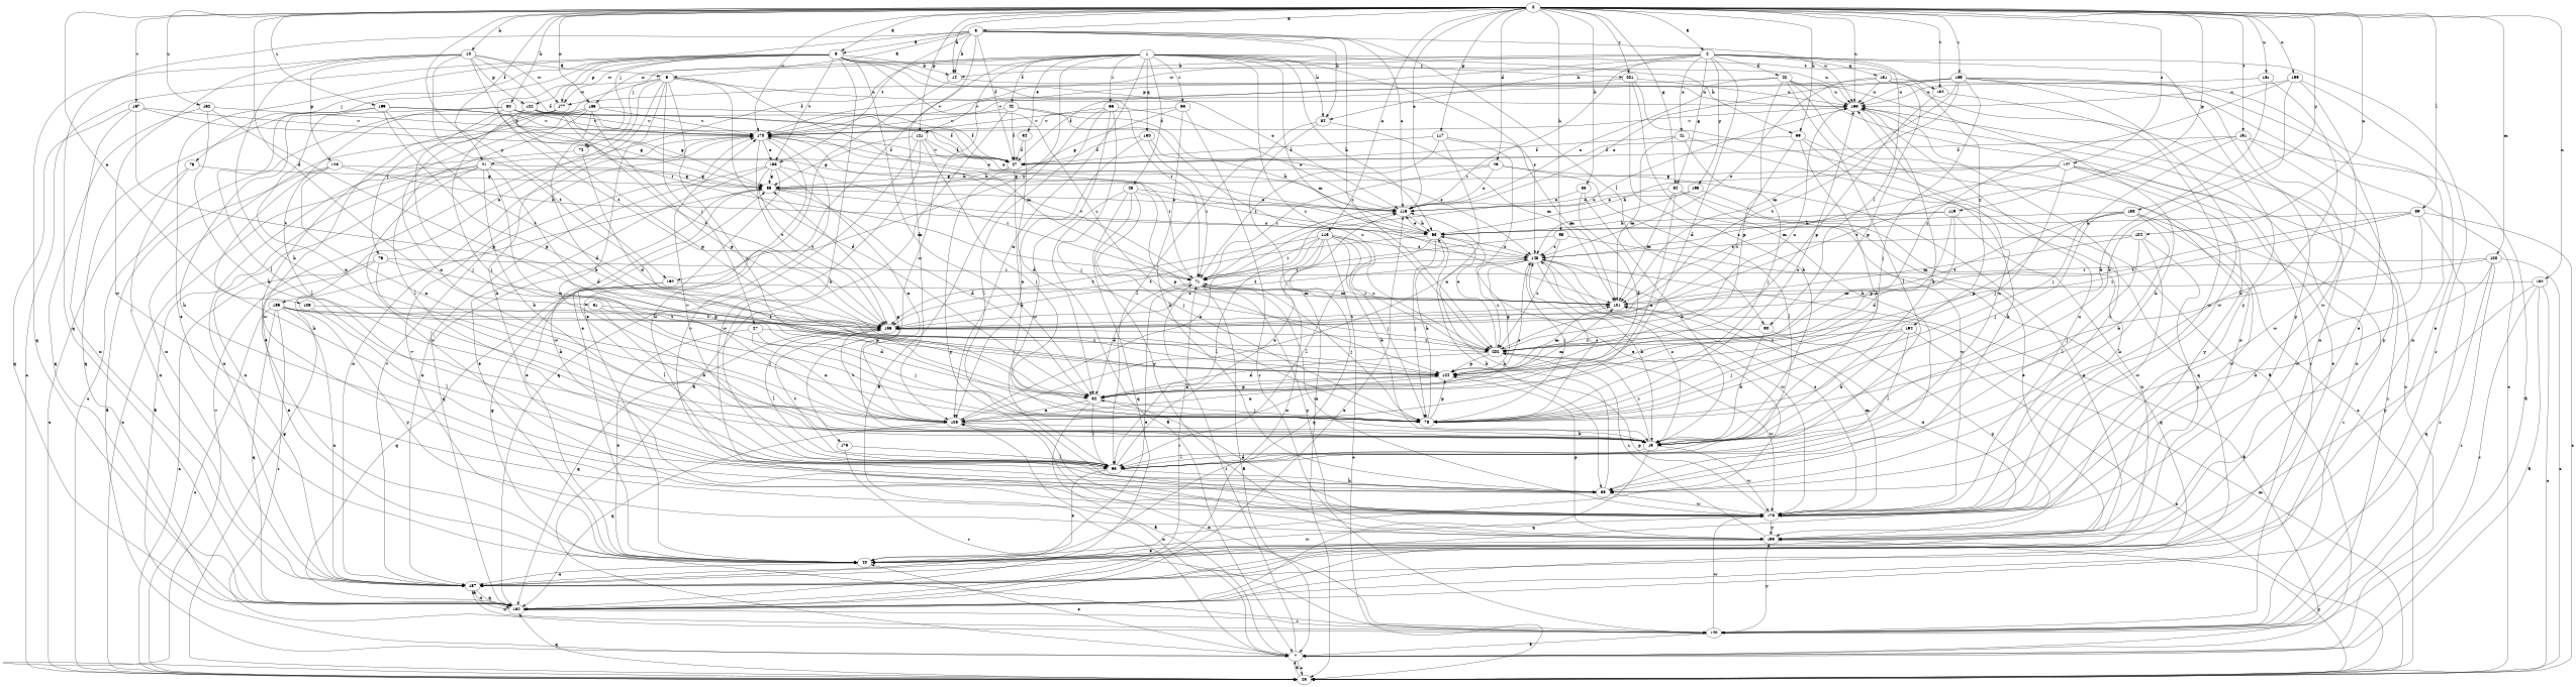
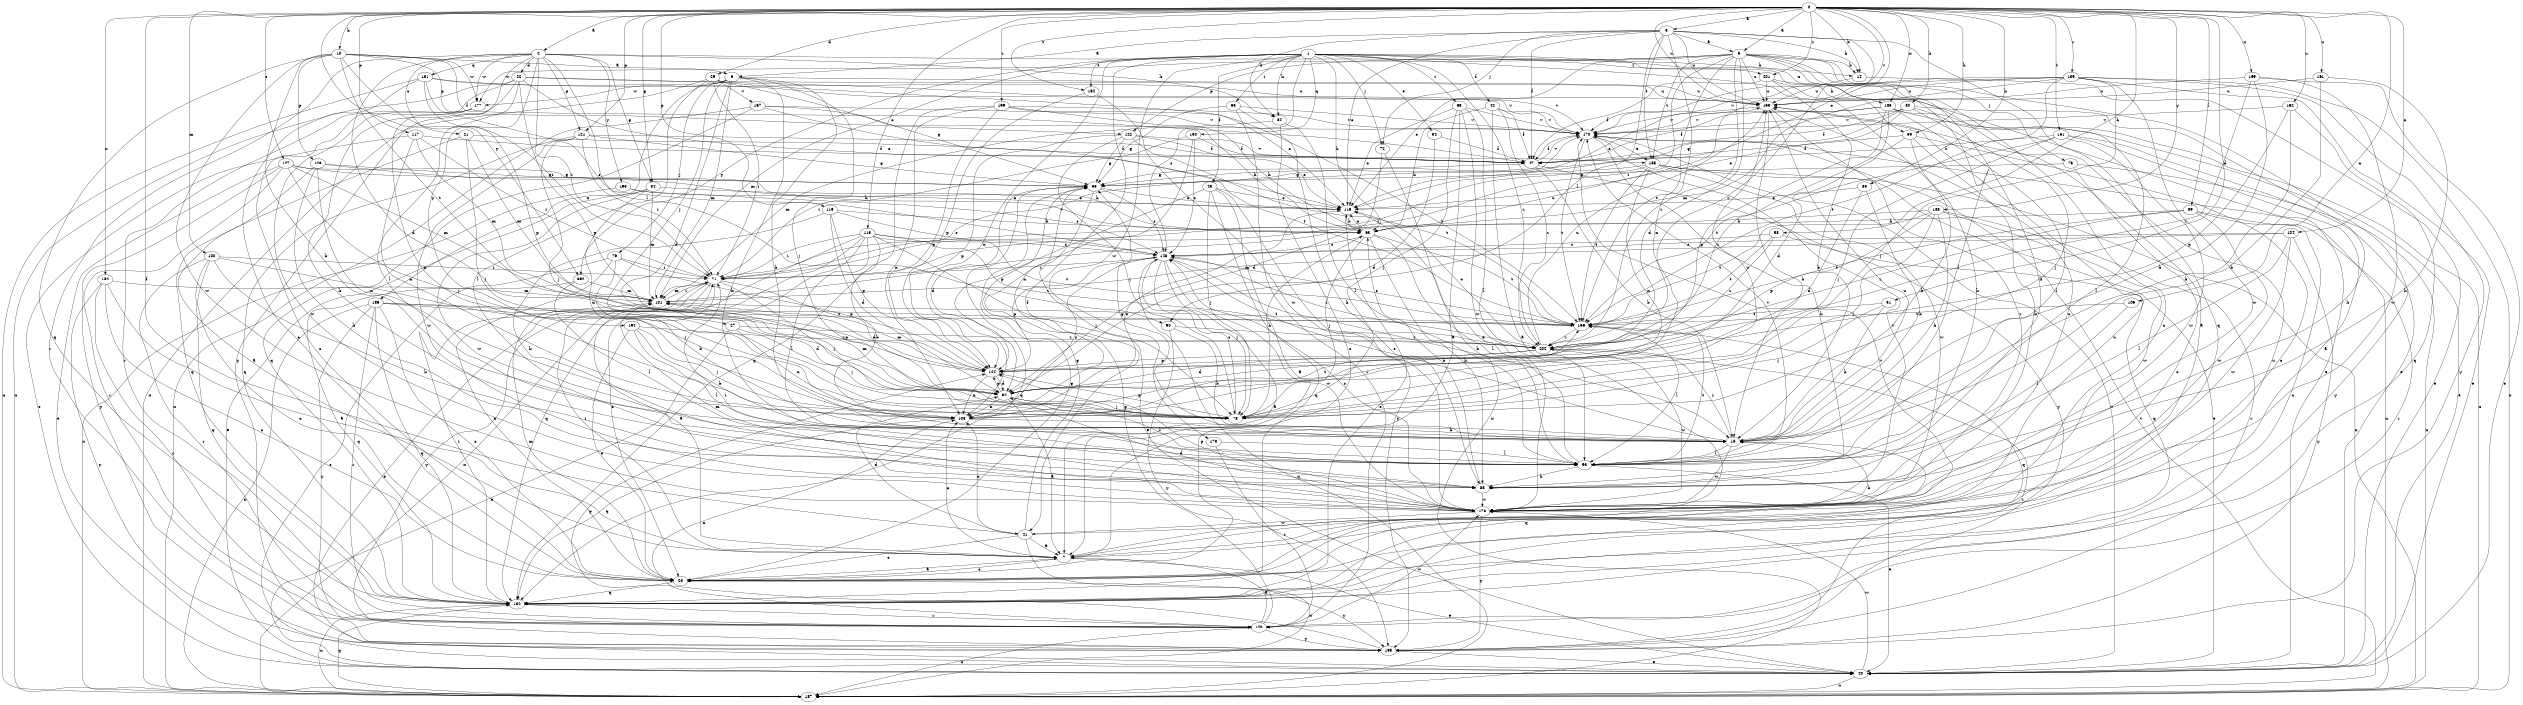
  strict digraph {
    0
    2
    3
    5
    10
    14
    29
    31
    41
    54
    58
    59
    80
    83
    89
    100
    104
    106
    113
    116
    117
    119
    121
    135
    147
    151
    154
    159
    161
    162
    163
    167
    170
    182
    185
    188
-   192
+   192 [label=692]
    199
    201
    84
    21
    22
    32
    71
    90
    131
    140
    177
    193
    194
    195
    72
    108
    202
    6
    47
    132
    155
    40
    23
    73
    85
    93
    122
    156
    15
    123
    178
    55
    187
    78
    7
    101
    148
    63
    124
    1
    34
    42
    43
    65
    66
    130
    173
    76
    n86 [label=27]
    186
    0 -> 2 [label=a]
    0 -> 3 [label=a]
    0 -> 5 [label=a]
    0 -> 10 [label=b]
    0 -> 14 [label=b]
    0 -> 29 [label=d]
    0 -> 31 [label=d]
    0 -> 41 [label=f]
    0 -> 54 [label=g]
    0 -> 58 [label=h]
    0 -> 59 [label=h]
    0 -> 80 [label=k]
    0 -> 83 [label=k]
    0 -> 89 [label=l]
    0 -> 100 [label=m]
    0 -> 104 [label=n]
    0 -> 106 [label=n]
    0 -> 113 [label=o]
    0 -> 116 [label=o]
    0 -> 117 [label=p]
    0 -> 119 [label=p]
    0 -> 121 [label=p]
    0 -> 135 [label=r]
    0 -> 147 [label=s]
    0 -> 151 [label=t]
    0 -> 154 [label=t]
    0 -> 159 [label=u]
    0 -> 161 [label=u]
    0 -> 162 [label=u]
    0 -> 163 [label=u]
-   0 -> 167 [label=v]
+   29 -> 167 [label=v]
    0 -> 170 [label=v]
    0 -> 182 [label=x]
    0 -> 185 [label=x]
    0 -> 188 [label=y]
    0 -> 192 [label=y]
    0 -> 199 [label=z]
    0 -> 201 [label=z]
    2 -> 14 [label=b]
    2 -> 54 [label=g]
    2 -> 121 [label=p]
    2 -> 84 [label=k]
    2 -> 21 [label=c]
    2 -> 22 [label=d]
    2 -> 32 [label=d]
    2 -> 71 [label=i]
    2 -> 90 [label=l]
    2 -> 131 [label=q]
    2 -> 140 [label=r]
    2 -> 177 [label=w]
    2 -> 193 [label=y]
    2 -> 194 [label=y]
    2 -> 195 [label=y]
    3 -> 5 [label=a]
    3 -> 14 [label=b]
    3 -> 116 [label=o]
    3 -> 163 [label=u]
    3 -> 84 [label=k]
    3 -> 90 [label=l]
    3 -> 72 [label=j]
    3 -> 108 [label=n]
    3 -> 202 [label=z]
    3 -> 6 [label=a]
    3 -> 47 [label=f]
    3 -> 132 [label=q]
    3 -> 155 [label=t]
    5 -> 14 [label=b]
    5 -> 116 [label=o]
    5 -> 163 [label=u]
    5 -> 32 [label=d]
    5 -> 71 [label=i]
    5 -> 177 [label=w]
    5 -> 202 [label=z]
    5 -> 155 [label=t]
    5 -> 40 [label=e]
    5 -> 23 [label=c]
    5 -> 73 [label=j]
    5 -> 85 [label=k]
    5 -> 93 [label=l]
    5 -> 122 [label=p]
    5 -> 156 [label=t]
    10 -> 71 [label=i]
    10 -> 177 [label=w]
    10 -> 6 [label=a]
    10 -> 47 [label=f]
    10 -> 132 [label=q]
    10 -> 122 [label=p]
    10 -> 156 [label=t]
    10 -> 15 [label=b]
    10 -> 123 [label=p]
    10 -> 178 [label=w]
    14 -> 163 [label=u]
    14 -> 40 [label=e]
    29 -> 116 [label=o]
    29 -> 71 [label=i]
    29 -> 93 [label=l]
    29 -> 55 [label=g]
    29 -> 187 [label=x]
    31 -> 156 [label=t]
    31 -> 15 [label=b]
    31 -> 78 [label=j]
    41 -> 32 [label=d]
    41 -> 108 [label=n]
    41 -> 23 [label=c]
    41 -> 15 [label=b]
-   41 -> 178 [label=w]
+   178 -> 41 [label=w]
    41 -> 55 [label=g]
    41 -> 187 [label=x]
    41 -> 7 [label=a]
    54 -> 116 [label=o]
    54 -> 108 [label=n]
    54 -> 40 [label=e]
    54 -> 178 [label=w]
    54 -> 101 [label=m]
    58 -> 202 [label=z]
    58 -> 132 [label=q]
    58 -> 156 [label=t]
    58 -> 148 [label=s]
    59 -> 202 [label=z]
    59 -> 47 [label=f]
    59 -> 23 [label=c]
    59 -> 85 [label=k]
    59 -> 15 [label=b]
    80 -> 116 [label=o]
    80 -> 170 [label=v]
    80 -> 47 [label=f]
    80 -> 85 [label=k]
    80 -> 93 [label=l]
    80 -> 55 [label=g]
    80 -> 78 [label=j]
    83 -> 116 [label=o]
    83 -> 32 [label=d]
    83 -> 15 [label=b]
    89 -> 140 [label=r]
    89 -> 202 [label=z]
    89 -> 23 [label=c]
    89 -> 156 [label=t]
    89 -> 178 [label=w]
    89 -> 63 [label=h]
    100 -> 71 [label=i]
    100 -> 140 [label=r]
    100 -> 132 [label=q]
    100 -> 23 [label=c]
    100 -> 85 [label=k]
    100 -> 78 [label=j]
    104 -> 195 [label=y]
    104 -> 93 [label=l]
    104 -> 178 [label=w]
    104 -> 101 [label=m]
    104 -> 148 [label=s]
    106 -> 93 [label=l]
    106 -> 156 [label=t]
    113 -> 71 [label=i]
    113 -> 202 [label=z]
    113 -> 132 [label=q]
    113 -> 23 [label=c]
    113 -> 93 [label=l]
    113 -> 156 [label=t]
    113 -> 15 [label=b]
    113 -> 187 [label=x]
    113 -> 78 [label=j]
    113 -> 148 [label=s]
    116 -> 63 [label=h]
    117 -> 71 [label=i]
    117 -> 108 [label=n]
    117 -> 47 [label=f]
    117 -> 40 [label=e]
    117 -> 101 [label=m]
    119 -> 32 [label=d]
    119 -> 85 [label=k]
    119 -> 148 [label=s]
    119 -> 63 [label=h]
    119 -> 124 [label=p]
    121 -> 71 [label=i]
    121 -> 47 [label=f]
    121 -> 132 [label=q]
    121 -> 178 [label=w]
    121 -> 55 [label=g]
    121 -> 78 [label=j]
    135 -> 116 [label=o]
    135 -> 163 [label=u]
    135 -> 170 [label=v]
    135 -> 195 [label=y]
    135 -> 40 [label=e]
    135 -> 156 [label=t]
    135 -> 178 [label=w]
    135 -> 187 [label=x]
    135 -> 78 [label=j]
    135 -> 101 [label=m]
    147 -> 140 [label=r]
    147 -> 195 [label=y]
    147 -> 40 [label=e]
    147 -> 55 [label=g]
    147 -> 78 [label=j]
    147 -> 101 [label=m]
    147 -> 63 [label=h]
    151 -> 195 [label=y]
    151 -> 47 [label=f]
    151 -> 156 [label=t]
    151 -> 178 [label=w]
    151 -> 78 [label=j]
    151 -> 7 [label=a]
    154 -> 178 [label=w]
    154 -> 124 [label=p]
    159 -> 163 [label=u]
    159 -> 202 [label=z]
    159 -> 40 [label=e]
    159 -> 15 [label=b]
    159 -> 178 [label=w]
    161 -> 163 [label=u]
    161 -> 85 [label=k]
    161 -> 15 [label=b]
    162 -> 170 [label=v]
    162 -> 132 [label=q]
    162 -> 15 [label=b]
    162 -> 124 [label=p]
    163 -> 170 [label=v]
    163 -> 15 [label=b]
    163 -> 178 [label=z]
    167 -> 170 [label=v]
    167 -> 132 [label=q]
    167 -> 156 [label=t]
    167 -> 187 [label=x]
    167 -> 63 [label=h]
    170 -> 47 [label=f]
    170 -> 155 [label=e]
    170 -> 85 [label=k]
    170 -> 156 [label=t]
    170 -> 187 [label=x]
    182 -> 140 [label=r]
    182 -> 195 [label=y]
    182 -> 23 [label=c]
    182 -> 7 [label=a]
    182 -> 101 [label=m]
    185 -> 170 [label=v]
    185 -> 32 [label=d]
    185 -> 47 [label=f]
    185 -> 40 [label=e]
    185 -> 93 [label=l]
    185 -> 187 [label=x]
    185 -> 124 [label=p]
    188 -> 140 [label=r]
    188 -> 156 [label=t]
    188 -> 15 [label=b]
    188 -> 178 [label=w]
    188 -> 78 [label=j]
    188 -> 63 [label=h]
    188 -> 124 [label=p]
    192 -> 132 [label=q]
    192 -> 93 [label=l]
    192 -> 101 [label=m]
    199 -> 170 [label=v]
    199 -> 108 [label=n]
    199 -> 132 [label=q]
    199 -> 156 [label=t]
    199 -> 63 [label=h]
    199 -> 124 [label=p]
    201 -> 163 [label=u]
    201 -> 47 [label=f]
    201 -> 85 [label=k]
    201 -> 15 [label=b]
    201 -> 7 [label=a]
    84 -> 23 [label=c]
    84 -> 93 [label=l]
    84 -> 101 [label=m]
    21 -> 47 [label=f]
    21 -> 132 [label=q]
    21 -> 78 [label=j]
    21 -> 101 [label=m]
    22 -> 116 [label=o]
    22 -> 163 [label=u]
    22 -> 170 [label=v]
    22 -> 140 [label=r]
    22 -> 85 [label=k]
    22 -> 93 [label=l]
    22 -> 187 [label=x]
    22 -> 124 [label=p]
    32 -> 108 [label=n]
    32 -> 93 [label=l]
    32 -> 78 [label=j]
    32 -> 7 [label=a]
    32 -> 101 [label=m]
    32 -> 124 [label=p]
    71 -> 163 [label=u]
    71 -> 170 [label=v]
    71 -> 32 [label=d]
    71 -> 195 [label=y]
    71 -> 40 [label=e]
    71 -> 78 [label=j]
    71 -> 7 [label=a]
    71 -> 101 [label=m]
    90 -> 195 [label=y]
    90 -> 202 [label=z]
    90 -> 15 [label=b]
    131 -> 163 [label=u]
    131 -> 170 [label=v]
    131 -> 23 [label=c]
    131 -> 187 [label=x]
    131 -> 148 [label=s]
    131 -> 124 [label=p]
    140 -> 195 [label=y]
    140 -> 108 [label=n]
    140 -> 178 [label=w]
    140 -> 55 [label=g]
    140 -> 187 [label=x]
    140 -> 7 [label=a]
    177 -> 108 [label=n]
    177 -> 23 [label=c]
    177 -> 178 [label=w]
    193 -> 116 [label=o]
    193 -> 187 [label=x]
    193 -> 148 [label=s]
    194 -> 202 [label=z]
    194 -> 23 [label=c]
    194 -> 93 [label=l]
    194 -> 15 [label=b]
    194 -> 78 [label=j]
    195 -> 202 [label=z]
    195 -> 40 [label=e]
    195 -> 124 [label=p]
    72 -> 32 [label=d]
    72 -> 187 [label=x]
    108 -> 116 [label=o]
    108 -> 132 [label=q]
    108 -> 156 [label=t]
    108 -> 15 [label=b]
    108 -> 148 [label=s]
    202 -> 116 [label=o]
    202 -> 163 [label=u]
    202 -> 32 [label=d]
    202 -> 178 [label=w]
    202 -> 124 [label=p]
    6 -> 163 [label=u]
    6 -> 32 [label=d]
    6 -> 177 [label=w]
    6 -> 85 [label=k]
    6 -> 15 [label=b]
    6 -> 78 [label=j]
    6 -> 101 [label=m]
    6 -> 76 [label=j]
    6 -> n86 [label=j]
    6 -> 186 [label=x]
    47 -> 170 [label=v]
    47 -> 195 [label=y]
    47 -> 15 [label=b]
    47 -> 55 [label=g]
    132 -> 116 [label=o]
    132 -> 163 [label=u]
    132 -> 71 [label=i]
    132 -> 140 [label=r]
    132 -> 187 [label=x]
    155 -> 71 [label=i]
    155 -> 108 [label=n]
    155 -> 40 [label=e]
    155 -> 156 [label=t]
    155 -> 178 [label=w]
    155 -> 55 [label=g]
    155 -> 187 [label=x]
    40 -> 170 [label=v]
    40 -> 178 [label=w]
    40 -> 187 [label=x]
    23 -> 170 [label=v]
    23 -> 195 [label=y]
    23 -> 132 [label=q]
    23 -> 55 [label=g]
    23 -> 7 [label=a]
    23 -> 101 [label=m]
    73 -> 23 [label=c]
    73 -> 55 [label=g]
    73 -> 187 [label=x]
    85 -> 178 [label=w]
    85 -> 63 [label=h]
    93 -> 116 [label=o]
    93 -> 163 [label=u]
    93 -> 170 [label=v]
    93 -> 40 [label=e]
    93 -> 85 [label=k]
    93 -> 156 [label=t]
    122 -> 116 [label=o]
-   122 -> 170 [label=v]
+   122 -> 155 [label=v]
    122 -> 156 [label=t]
    122 -> 55 [label=g]
    122 -> 78 [label=j]
    122 -> 124 [label=p]
    156 -> 202 [label=z]
    156 -> 132 [label=q]
    156 -> 93 [label=l]
    156 -> 148 [label=s]
    15 -> 202 [label=z]
    15 -> 132 [label=q]
    15 -> 93 [label=l]
    15 -> 178 [label=w]
    15 -> 55 [label=g]
    15 -> 148 [label=s]
    123 -> 108 [label=n]
    123 -> 85 [label=k]
    123 -> 55 [label=g]
    123 -> 7 [label=a]
    123 -> 63 [label=h]
    178 -> 163 [label=u]
    178 -> 170 [label=v]
    178 -> 32 [label=d]
    178 -> 71 [label=i]
    178 -> 195 [label=y]
    178 -> 101 [label=m]
    178 -> 148 [label=s]
    178 -> 124 [label=p]
    55 -> 116 [label=o]
    55 -> 32 [label=d]
    55 -> 132 [label=q]
    55 -> 40 [label=e]
    55 -> 148 [label=s]
    187 -> 170 [label=v]
    187 -> 132 [label=q]
    78 -> 163 [label=u]
    78 -> 148 [label=s]
    78 -> 63 [label=h]
    78 -> 124 [label=p]
    7 -> 163 [label=u]
    7 -> 71 [label=i]
    7 -> 108 [label=n]
    7 -> 40 [label=e]
    7 -> 23 [label=c]
    101 -> 71 [label=i]
    101 -> 156 [label=t]
    148 -> 71 [label=i]
    148 -> 202 [label=z]
    148 -> 15 [label=b]
    148 -> 178 [label=w]
    148 -> 187 [label=x]
    148 -> 78 [label=j]
    148 -> 7 [label=a]
    148 -> 124 [label=p]
    63 -> 116 [label=o]
    63 -> 85 [label=k]
    63 -> 93 [label=l]
    63 -> 156 [label=t]
    63 -> 78 [label=j]
    63 -> 148 [label=s]
    124 -> 32 [label=d]
    124 -> 108 [label=n]
    124 -> 101 [label=m]
    1 -> 41 [label=f]
    1 -> 59 [label=h]
    1 -> 154 [label=t]
    1 -> 185 [label=x]
    1 -> 192 [label=y]
    1 -> 201 [label=z]
    1 -> 84 [label=k]
    1 -> 72 [label=j]
    1 -> 108 [label=n]
    1 -> 202 [label=z]
    1 -> 40 [label=e]
    1 -> 101 [label=m]
    1 -> 148 [label=s]
    1 -> 63 [label=h]
    1 -> 34 [label=e]
    1 -> 42 [label=f]
    1 -> 43 [label=f]
    1 -> 65 [label=i]
    1 -> 66 [label=i]
    1 -> 130 [label=q]
    1 -> 173 [label=w]
    34 -> 32 [label=d]
    34 -> 47 [label=f]
    42 -> 170 [label=v]
    42 -> 202 [label=z]
    42 -> 47 [label=f]
    42 -> 7 [label=a]
    42 -> 63 [label=h]
    43 -> 116 [label=o]
    43 -> 195 [label=y]
    43 -> 132 [label=q]
    43 -> 78 [label=j]
    43 -> 7 [label=a]
    43 -> 124 [label=p]
    65 -> 170 [label=v]
    65 -> 140 [label=r]
    65 -> 85 [label=k]
    65 -> 55 [label=g]
    66 -> 116 [label=o]
    66 -> 170 [label=v]
    66 -> 93 [label=l]
    66 -> 178 [label=w]
    66 -> 78 [label=j]
    66 -> 7 [label=a]
    130 -> 71 [label=i]
    130 -> 108 [label=n]
    130 -> 47 [label=f]
    130 -> 148 [label=s]
    173 -> 140 [label=r]
    173 -> 93 [label=l]
    76 -> 71 [label=i]
    76 -> 40 [label=e]
    76 -> 23 [label=c]
    76 -> 15 [label=b]
    76 -> 124 [label=p]
    n86 -> 108 [label=n]
    n86 -> 202 [label=z]
    n86 -> 40 [label=e]
    n86 -> 78 [label=j]
    186 -> 32 [label=d]
    186 -> 140 [label=r]
    186 -> 195 [label=y]
    186 -> 132 [label=q]
    186 -> 23 [label=c]
    186 -> 156 [label=t]
    186 -> 187 [label=x]
    186 -> 124 [label=p]
  }
